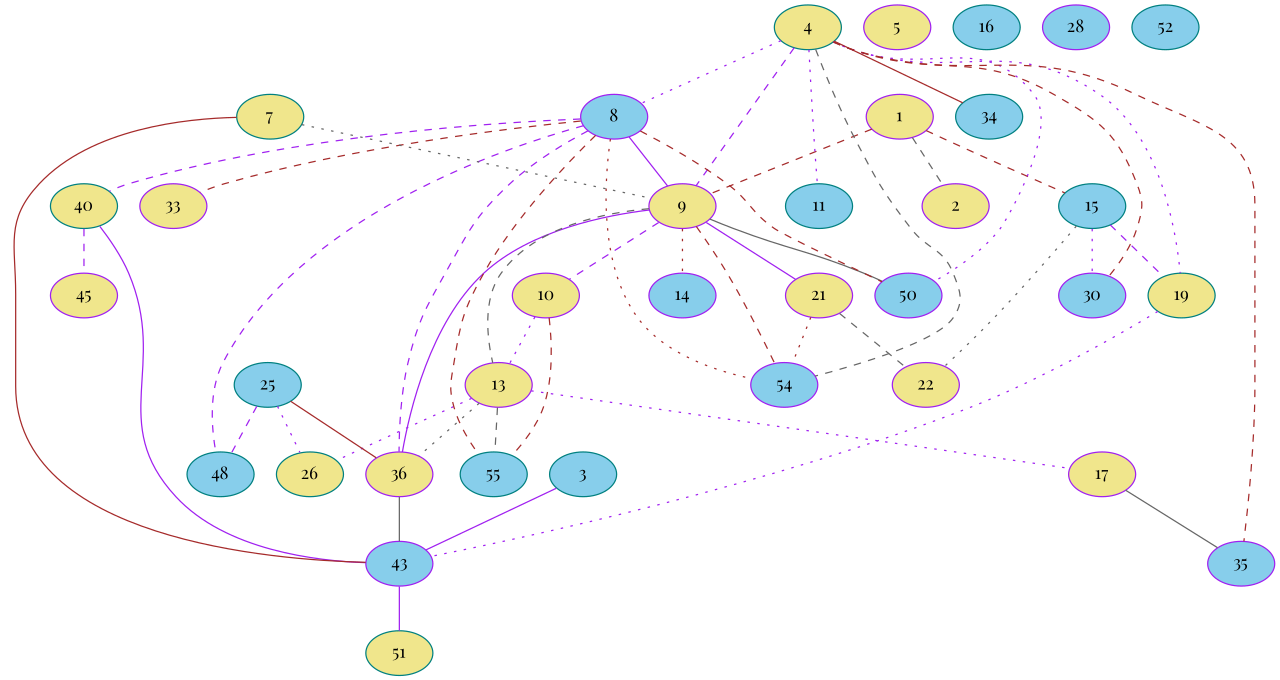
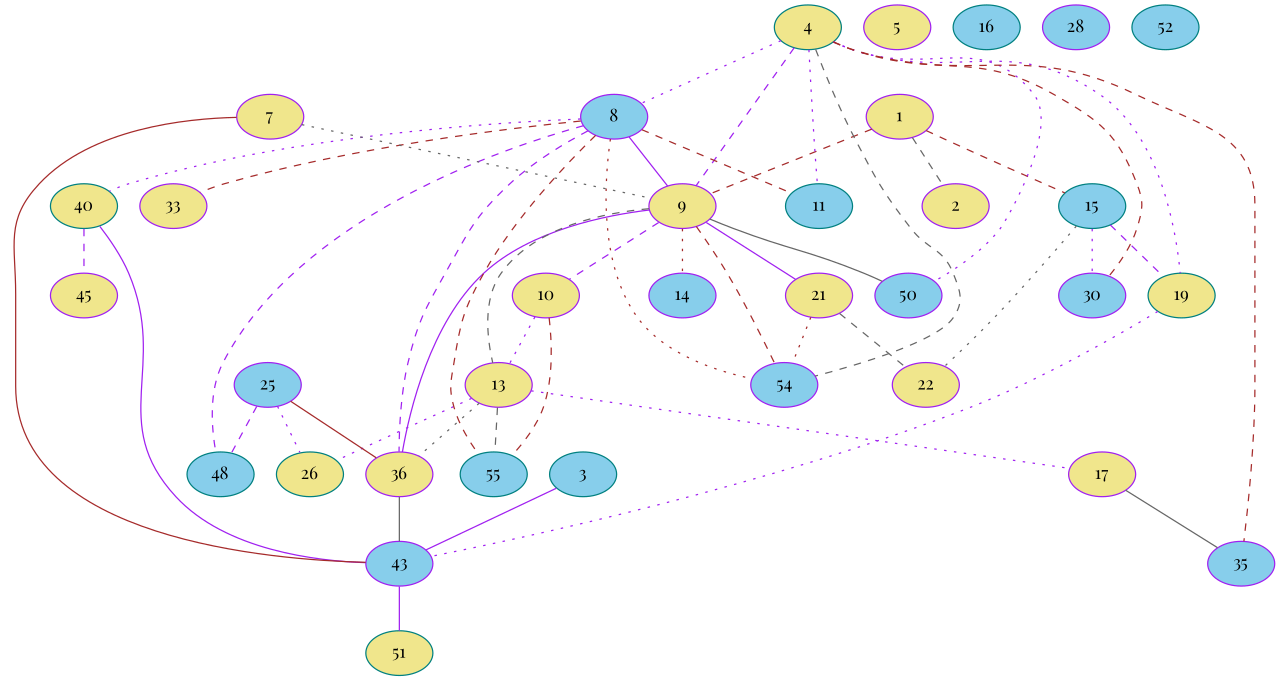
  graph {
    fontname="Playfair Display"
    node [color=purple fillcolor=khaki fontname="Playfair Display" style=filled]
    edge [color=purple fontname="Playfair Display" style=dashed]
    1
    2
    9 [super="+42+44+63"]
    15 [color=teal fillcolor=skyblue super="+61+32"]
    50 [fillcolor=skyblue]
    54 [fillcolor=skyblue super="+71"]
    36 [super="+64"]
    10
    13 [super="+57"]
    14 [fillcolor=skyblue super="+20"]
    21
    19 [color=teal]
    30 [fillcolor=skyblue super="+31"]
    22
    3 [color=teal fillcolor=skyblue super="+65"]
    43 [fillcolor=skyblue super="+58+67"]
    51 [color=teal super="+56"]
    4 [color=teal super="+39+29+6"]
    8 [fillcolor=skyblue super="+60+27"]
    11 [color=teal fillcolor=skyblue super="+12"]
-   34 [color=teal fillcolor=skyblue]
    35 [fillcolor=skyblue]
    33
    40 [color=teal super="+70+53"]
    48 [color=teal fillcolor=skyblue]
    55 [color=teal fillcolor=skyblue]
    5
-   7 [color=teal]
+   7
    45
    17 [super="+23"]
    26 [color=teal]
    16 [color=teal fillcolor=skyblue]
-   25 [color=teal fillcolor=skyblue super="+49"]
+   25 [fillcolor=skyblue super="+49"]
    28 [fillcolor=skyblue]
    52 [color=teal fillcolor=skyblue]
    1 -- 2 [color=gray40]
    1 -- 9 [color=brown]
    1 -- 15 [color=brown]
    9 -- 50 [color=gray40 style=solid]
    9 -- 54 [color=brown]
    9 -- 36 [style=solid]
    9 -- 10
    9 -- 13 [color=gray40]
    9 -- 14 [color=brown style=dotted]
    9 -- 21 [style=solid]
    15 -- 19
    15 -- 30 [style=dotted]
    15 -- 22 [color=gray40 style=dotted]
    36 -- 43 [color=gray40 style=solid]
    10 -- 13 [style=dotted]
    10 -- 55 [color=brown]
    13 -- 36 [color=gray40 style=dotted]
    13 -- 55 [color=gray40]
    13 -- 17 [style=dotted]
    13 -- 26 [style=dotted]
    21 -- 54 [color=brown style=dotted]
    21 -- 22 [color=gray40]
    19 -- 43 [style=dotted]
    3 -- 43 [style=solid]
    43 -- 51 [style=solid]
    4 -- 9 [weight=3]
    4 -- 50 [style=dotted]
    4 -- 54 [color=gray40]
    4 -- 19 [style=dotted]
    4 -- 30 [color=brown]
    4 -- 8 [style=dotted weight=2]
    4 -- 11 [style=dotted]
-   4 -- 34 [color=brown style=solid]
    4 -- 35 [color=brown]
    8 -- 9 [style=solid]
-   8 -- 50 [color=brown]
+   8 -- 11 [color=brown]
    8 -- 54 [color=brown style=dotted]
    8 -- 36
    8 -- 33 [color=brown]
-   8 -- 40
+   8 -- 40 [style=dotted]
    8 -- 48
    8 -- 55 [color=brown]
    40 -- 43 [style=solid]
    40 -- 45
    7 -- 9 [color=gray40 style=dotted]
    7 -- 43 [color=brown style=solid]
    17 -- 35 [color=gray40 style=solid]
    25 -- 36 [color=brown style=solid]
    25 -- 48
    25 -- 26 [style=dotted]
  }
